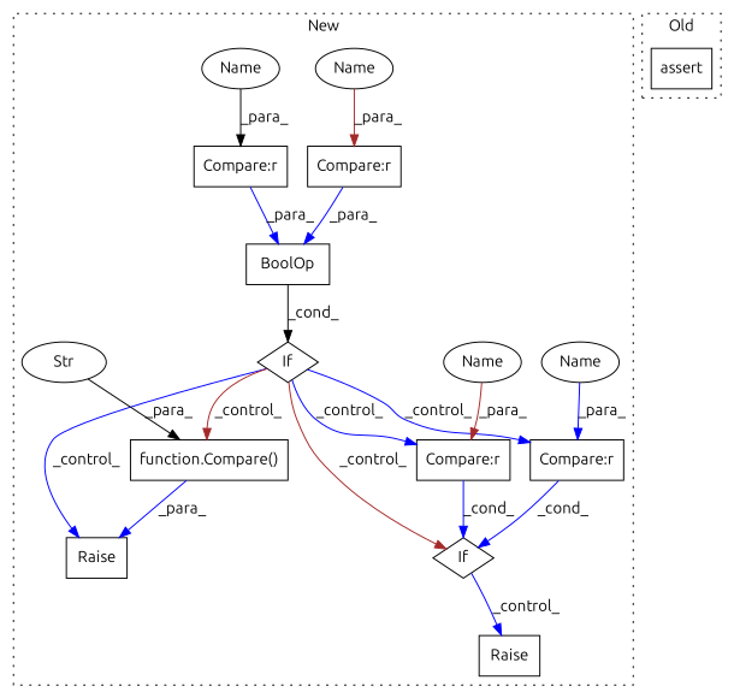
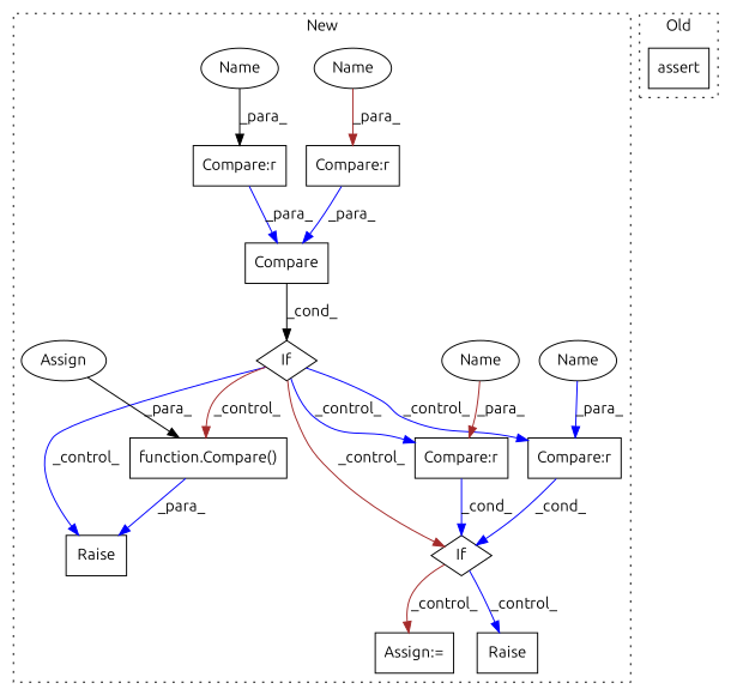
  digraph {
    fontname=Ubuntu
    node [a=40 fontname=Ubuntu l=4 s=4780 shape=box]
    edge [color=blue fontname=Ubuntu]
-   n1 [a=72 l=60 label=BoolOp]
+   n1 [a=72 l=60 label=Compare]
    n2 [a=96 l=3 label=If s=4777 shape=diamond]
    n3 [l=27 label="Compare:r"]
    n4 [l=28 label="Compare:r" s=4812]
+   n5 [a=68 l=3 label="Assign:=" s=6999]
    n6 [a=91 l=6 label=Raise s=5140]
    n7 [a=75 l="33,1" label="function.Compare()" s="5146,5368"]
-   n8 [a=66 l=189 label=Str s=5179 shape=ellipse]
+   n8 [a=66 l=189 label=Assign s=5179 shape=ellipse]
    n9 [a=96 l=3 label=If s=5752 shape=diamond]
    n10 [l=23 label="Compare:r" s=5755]
    n11 [a=91 l=6 label=Raise s=5822]
    n12 [l=24 label="Compare:r" s=5783]
    n13 [a=87 label=Name s=5774 shape=ellipse]
    n14 [a=87 label=Name s=4803 shape=ellipse]
    n15 [a=87 label=Name s=5803 shape=ellipse]
    n16 [a=87 label=Name s=4836 shape=ellipse]
    n17 [a=65 l=7 label=assert s=1753]
    subgraph cluster_1 {
      label=New
      style=dotted
      n1
      n2
      n3
      n4
+     n5
      n6
      n7
      n8
      n9
      n10
      n11
      n12
      n13
      n14
      n15
      n16
    }
    subgraph cluster_2 {
      label=Old
      style=dotted
      n17
    }
    n1 -> n2 [color=black label=_cond_]
    n2 -> n6 [label=_control_]
    n2 -> n7 [color=brown label=_control_]
    n2 -> n9 [color=brown label=_control_]
    n2 -> n10 [label=_control_]
    n2 -> n12 [label=_control_]
    n3 -> n1 [label=_para_]
    n4 -> n1 [label=_para_]
    n7 -> n6 [label=_para_]
    n8 -> n7 [color=black label=_para_]
+   n9 -> n5 [color=brown label=_control_]
    n9 -> n11 [label=_control_]
    n10 -> n9 [label=_cond_]
    n12 -> n9 [label=_cond_]
    n13 -> n10 [label=_para_]
    n14 -> n3 [color=brown label=_para_]
    n15 -> n12 [color=brown label=_para_]
    n16 -> n4 [color=black label=_para_]
  }
